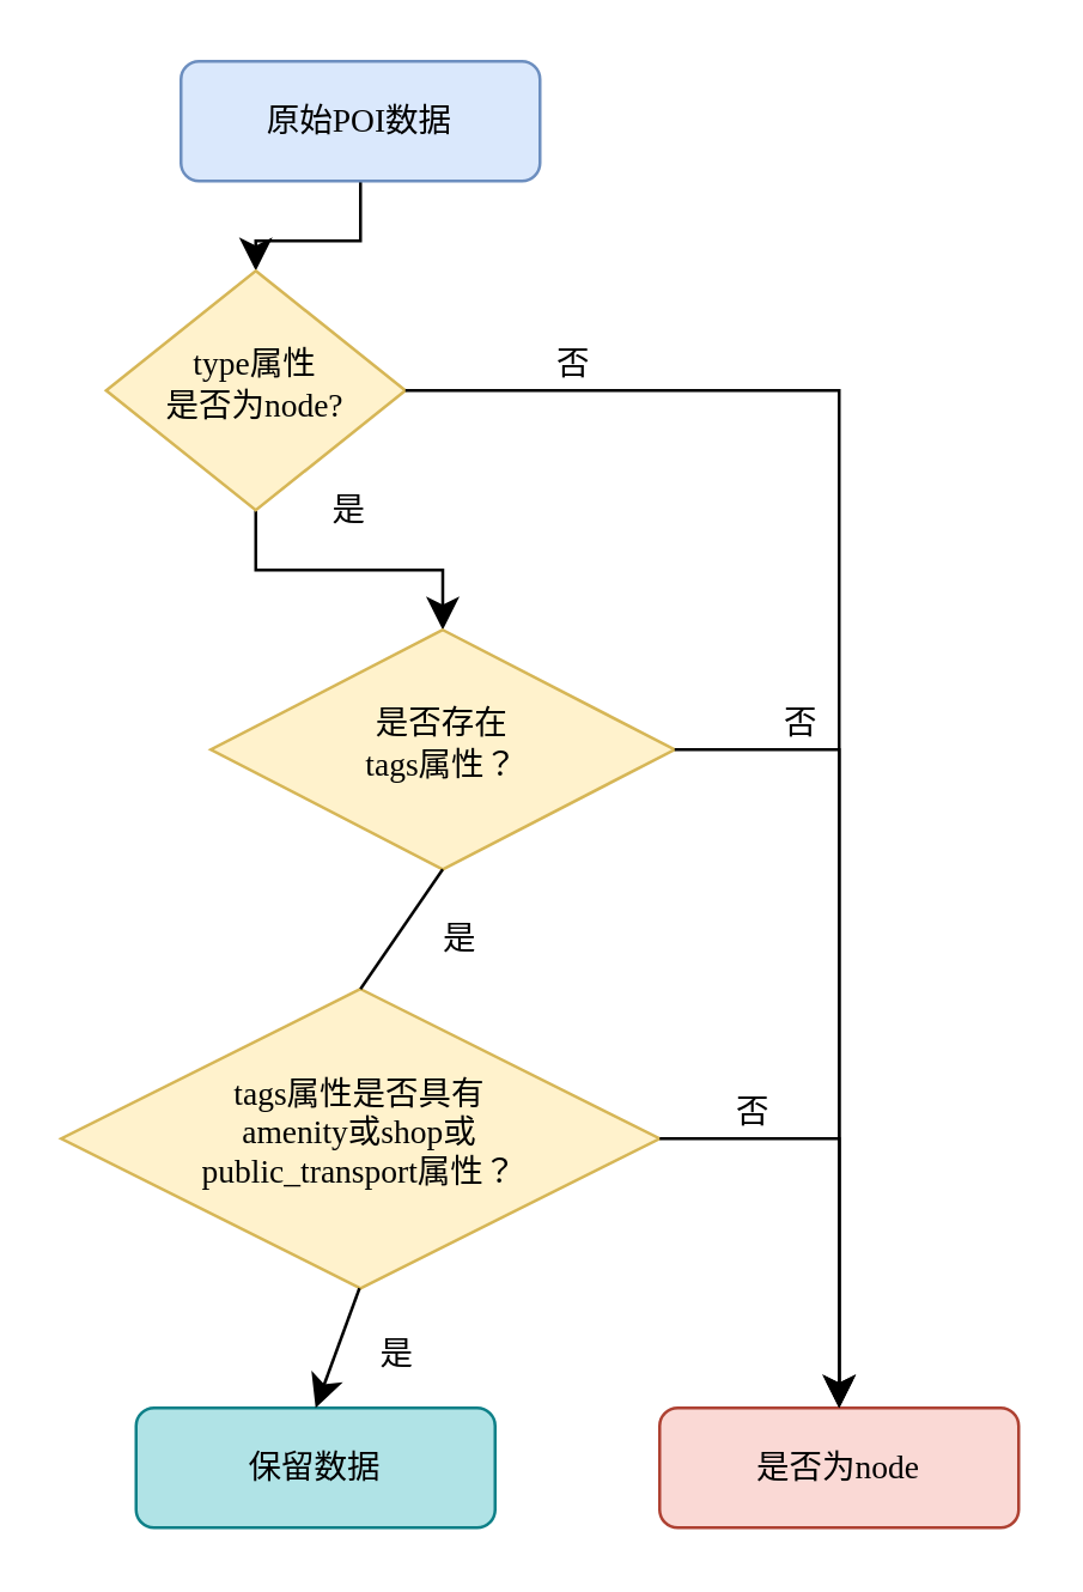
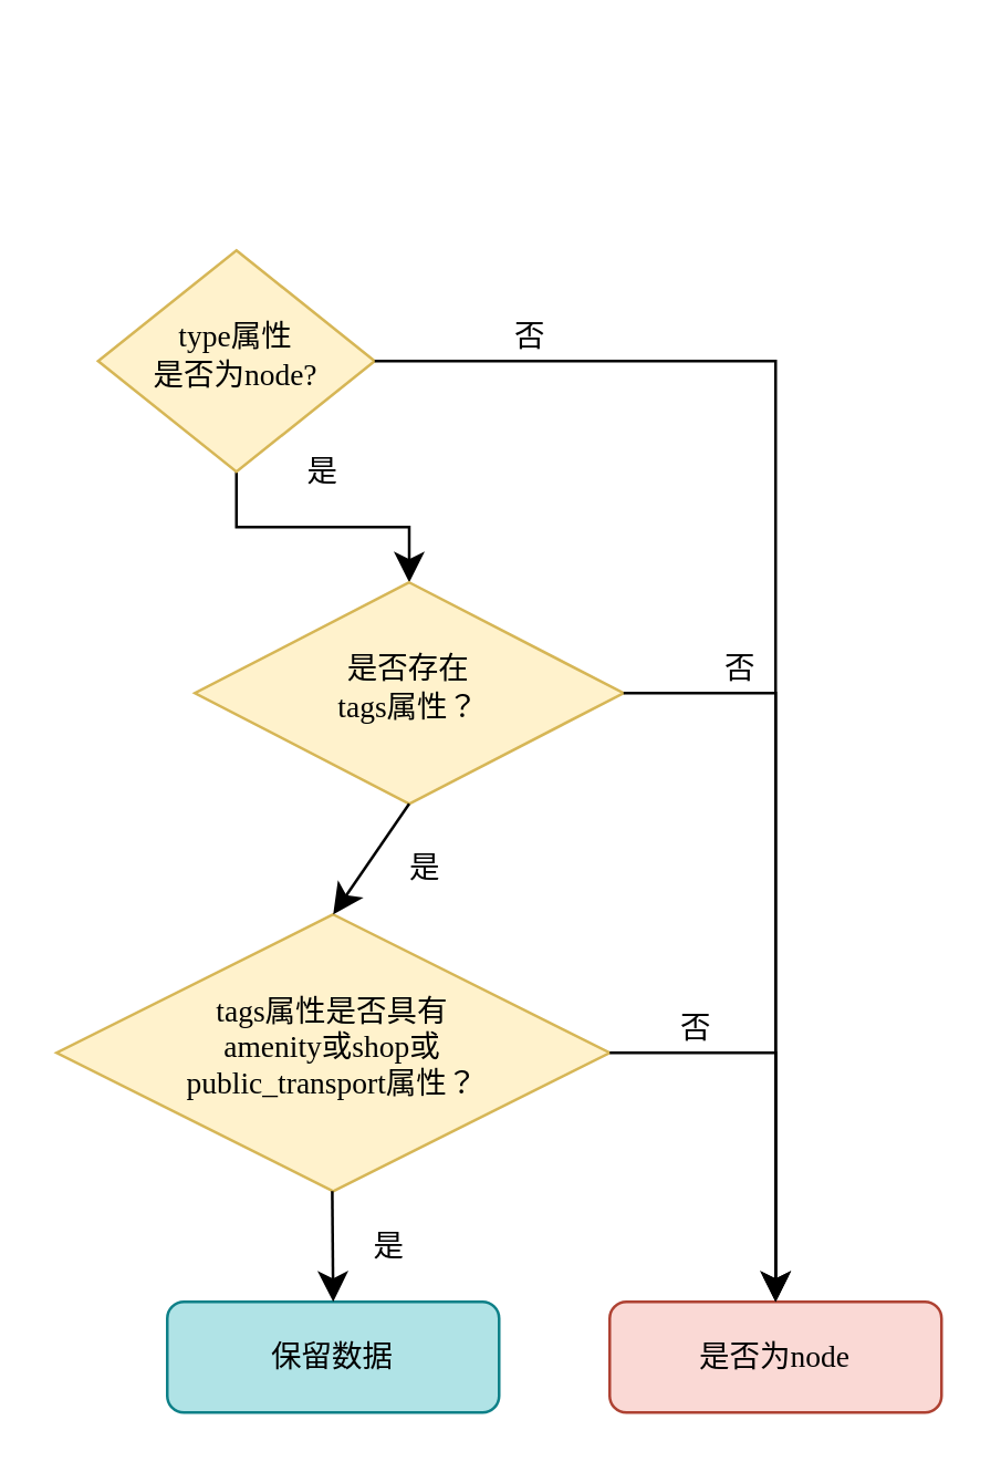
  <mxCell id="0" />
  <mxCell id="1" parent="0" />
- <mxCell id="2" value="" style="rounded=0;html=1;jettySize=auto;orthogonalLoop=1;fontSize=11;endArrow=classic;endFill=1;endSize=8;strokeWidth=1;shadow=0;labelBackgroundColor=none;edgeStyle=orthogonalEdgeStyle;fontFamily=SimHei;" parent="1" source="3" target="5" edge="1"><mxGeometry relative="1" as="geometry" /></mxCell>
- <mxCell id="3" value="原始POI数据" style="rounded=1;whiteSpace=wrap;html=1;fontSize=11;glass=0;strokeWidth=1;shadow=0;fillColor=#dae8fc;strokeColor=#6c8ebf;fontFamily=SimHei;" parent="1" vertex="1"><mxGeometry x="60" y="20" width="120" height="40" as="geometry" /></mxCell>
  <mxCell id="4" value="是" style="rounded=0;html=1;jettySize=auto;orthogonalLoop=1;fontSize=11;endArrow=classic;endFill=1;endSize=8;strokeWidth=1;shadow=0;labelBackgroundColor=none;edgeStyle=orthogonalEdgeStyle;fontFamily=SimHei;" parent="1" source="5" target="6" edge="1"><mxGeometry y="20" relative="1" as="geometry"><mxPoint as="offset" /></mxGeometry></mxCell>
  <mxCell id="5" value="type属性&lt;div&gt;是否为node?&lt;/div&gt;" style="rhombus;whiteSpace=wrap;html=1;shadow=0;fontFamily=SimHei;fontSize=11;align=center;strokeWidth=1;spacing=6;spacingTop=-4;fillColor=#fff2cc;strokeColor=#d6b656;" parent="1" vertex="1"><mxGeometry x="35" y="90" width="100" height="80" as="geometry" /></mxCell>
  <mxCell id="6" value="是否存在&lt;div&gt;tags属性？&lt;/div&gt;" style="rhombus;whiteSpace=wrap;html=1;shadow=0;fontFamily=SimHei;fontSize=11;align=center;strokeWidth=1;spacing=6;spacingTop=-4;fillColor=#fff2cc;strokeColor=#d6b656;" parent="1" vertex="1"><mxGeometry x="70" y="210" width="155" height="80" as="geometry" /></mxCell>
  <mxCell id="7" value="是否为node" style="rounded=1;whiteSpace=wrap;html=1;fontSize=11;glass=0;strokeWidth=1;shadow=0;fillColor=#fad9d5;strokeColor=#ae4132;fontFamily=SimHei;" parent="1" vertex="1"><mxGeometry x="220" y="470" width="120" height="40" as="geometry" /></mxCell>
  <mxCell id="8" value="&lt;div&gt;tags属性是否具有&lt;/div&gt;&lt;div&gt;amenity或shop或&lt;/div&gt;&lt;div&gt;public_transport属性？&lt;/div&gt;" style="rhombus;whiteSpace=wrap;html=1;shadow=0;fontFamily=SimHei;fontSize=11;align=center;strokeWidth=1;spacing=6;spacingTop=-4;fillColor=#fff2cc;strokeColor=#d6b656;" vertex="1" parent="1"><mxGeometry x="20" y="330" width="200" height="100" as="geometry" /></mxCell>
- <mxCell id="9" value="" style="endArrow=none;html=1;rounded=0;exitX=0.5;exitY=1;exitDx=0;exitDy=0;entryX=0.5;entryY=0;entryDx=0;entryDy=0;endSize=8;fontFamily=SimHei;fontSize=11;" edge="1" parent="1" source="6" target="8"><mxGeometry width="50" height="50" relative="1" as="geometry"><mxPoint x="160" y="310" as="sourcePoint" /><mxPoint x="210" y="260" as="targetPoint" /></mxGeometry></mxCell>
+ <mxCell id="9" value="" style="endArrow=classic;html=1;rounded=0;exitX=0.5;exitY=1;exitDx=0;exitDy=0;entryX=0.5;entryY=0;entryDx=0;entryDy=0;endSize=8;fontFamily=SimHei;fontSize=11;" edge="1" parent="1" source="6" target="8"><mxGeometry width="50" height="50" relative="1" as="geometry"><mxPoint x="160" y="310" as="sourcePoint" /><mxPoint x="210" y="260" as="targetPoint" /></mxGeometry></mxCell>
  <mxCell id="10" value="是" style="edgeLabel;html=1;align=center;verticalAlign=middle;resizable=0;points=[];fontFamily=SimHei;fontSize=11;" vertex="1" connectable="0" parent="9"><mxGeometry x="0.067" y="3" relative="1" as="geometry"><mxPoint x="17" y="-1" as="offset" /></mxGeometry></mxCell>
- <mxCell id="11" value="保留数据" style="rounded=1;whiteSpace=wrap;html=1;fontSize=11;glass=0;strokeWidth=1;shadow=0;fillColor=#b0e3e6;strokeColor=#0e8088;fontFamily=SimHei;" vertex="1" parent="1"><mxGeometry x="45" y="470" width="120" height="40" as="geometry" /></mxCell>
+ <mxCell id="11" value="保留数据" style="rounded=1;whiteSpace=wrap;html=1;fontSize=11;glass=0;strokeWidth=1;shadow=0;fillColor=#b0e3e6;strokeColor=#0e8088;fontFamily=SimHei;" vertex="1" parent="1"><mxGeometry x="60" y="470" width="120" height="40" as="geometry" /></mxCell>
  <mxCell id="12" value="" style="endArrow=classic;html=1;rounded=0;exitX=0.5;exitY=1;exitDx=0;exitDy=0;entryX=0.5;entryY=0;entryDx=0;entryDy=0;endSize=8;fontFamily=SimHei;fontSize=11;" edge="1" parent="1" target="11"><mxGeometry width="50" height="50" relative="1" as="geometry"><mxPoint x="119.66" y="430" as="sourcePoint" /><mxPoint x="119.66" y="470" as="targetPoint" /></mxGeometry></mxCell>
  <mxCell id="13" value="是" style="edgeLabel;html=1;align=center;verticalAlign=middle;resizable=0;points=[];fontFamily=SimHei;fontSize=11;" vertex="1" connectable="0" parent="12"><mxGeometry x="0.067" y="3" relative="1" as="geometry"><mxPoint x="17" y="-1" as="offset" /></mxGeometry></mxCell>
  <mxCell id="14" value="" style="endArrow=classic;html=1;rounded=0;exitX=1;exitY=0.5;exitDx=0;exitDy=0;entryX=0.5;entryY=0;entryDx=0;entryDy=0;endSize=8;fontFamily=SimHei;fontSize=11;" edge="1" parent="1" source="5" target="7"><mxGeometry width="50" height="50" relative="1" as="geometry"><mxPoint x="230" y="220" as="sourcePoint" /><mxPoint x="280" y="170" as="targetPoint" /><Array as="points"><mxPoint x="280" y="130" /></Array></mxGeometry></mxCell>
  <mxCell id="15" value="否" style="edgeLabel;html=1;align=center;verticalAlign=middle;resizable=0;points=[];fontFamily=SimHei;fontSize=11;" vertex="1" connectable="0" parent="14"><mxGeometry x="-0.771" y="1" relative="1" as="geometry"><mxPoint x="-1" y="-9" as="offset" /></mxGeometry></mxCell>
  <mxCell id="16" value="" style="endArrow=classic;html=1;rounded=0;exitX=1;exitY=0.5;exitDx=0;exitDy=0;entryX=0.5;entryY=0;entryDx=0;entryDy=0;endSize=8;fontFamily=SimHei;fontSize=11;" edge="1" parent="1" source="6"><mxGeometry width="50" height="50" relative="1" as="geometry"><mxPoint x="130" y="220" as="sourcePoint" /><mxPoint x="280" y="470" as="targetPoint" /><Array as="points"><mxPoint x="280" y="250" /></Array></mxGeometry></mxCell>
  <mxCell id="17" value="否" style="edgeLabel;html=1;align=center;verticalAlign=middle;resizable=0;points=[];fontFamily=SimHei;fontSize=11;" vertex="1" connectable="0" parent="16"><mxGeometry x="-0.7" relative="1" as="geometry"><mxPoint y="-10" as="offset" /></mxGeometry></mxCell>
  <mxCell id="18" value="" style="endArrow=classic;html=1;rounded=0;entryX=0.5;entryY=0;entryDx=0;entryDy=0;exitX=1;exitY=0.5;exitDx=0;exitDy=0;fontFamily=SimHei;fontSize=11;" edge="1" parent="1" source="8" target="7"><mxGeometry width="50" height="50" relative="1" as="geometry"><mxPoint x="20" y="330" as="sourcePoint" /><mxPoint x="70" y="280" as="targetPoint" /><Array as="points"><mxPoint x="280" y="380" /></Array></mxGeometry></mxCell>
  <mxCell id="19" value="否" style="edgeLabel;html=1;align=center;verticalAlign=middle;resizable=0;points=[];fontFamily=SimHei;fontSize=11;" vertex="1" connectable="0" parent="18"><mxGeometry x="-0.733" y="1" relative="1" as="geometry"><mxPoint x="10" y="-9" as="offset" /></mxGeometry></mxCell>
